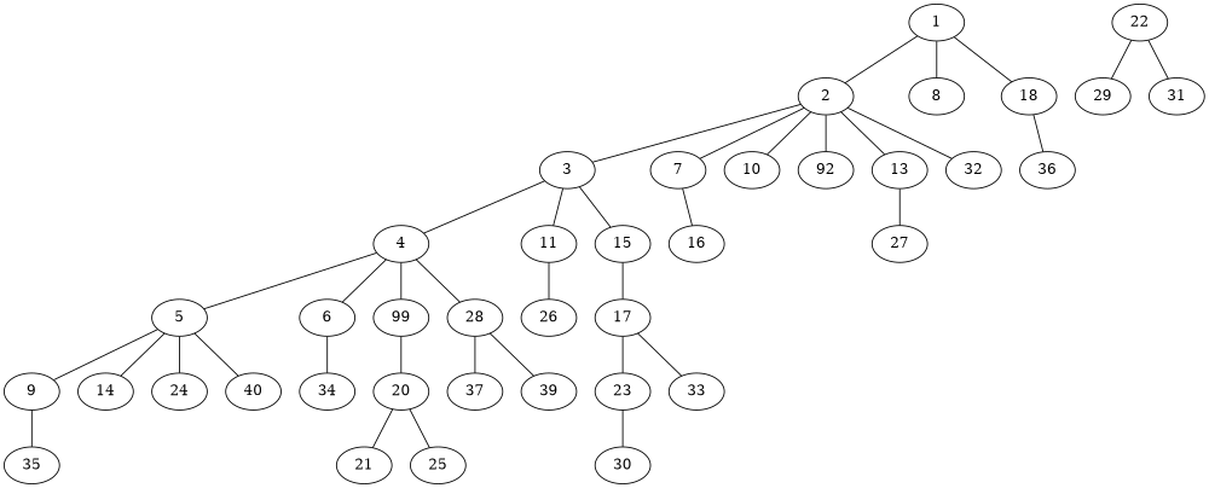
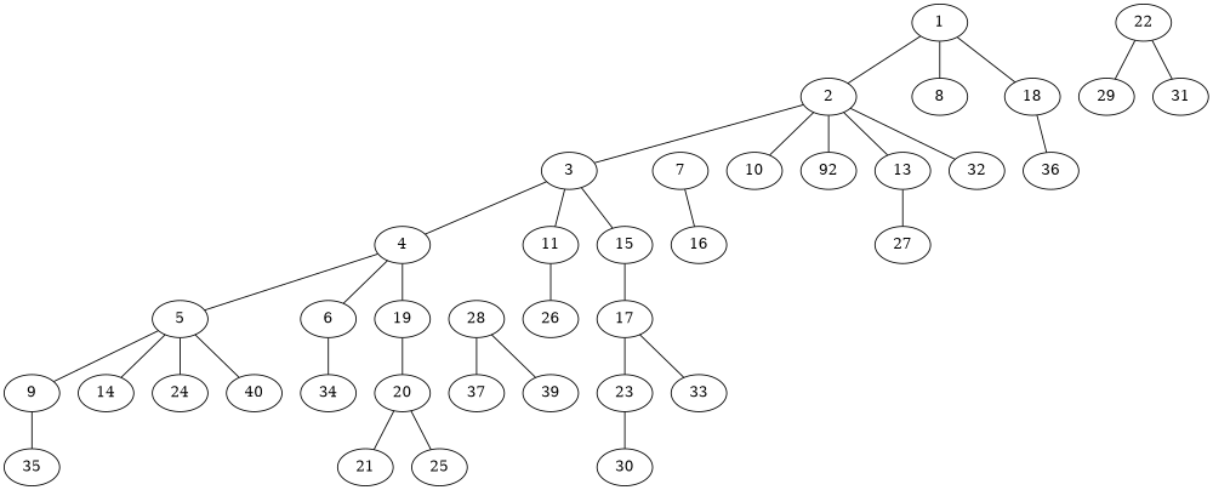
  graph {
    1
    2
    8
    18
    3
    7
    10
    n8 [label=92]
    13
    32
    36
    4
    11
    15
    16
    27
    5
    6
-   19 [label=99]
+   19
    28
    26
    17
    9
    14
    24
    40
    34
    20
    37
    39
    23
    33
    22
    29
    31
    35
    21
    25
    30
    1 -- 2
    1 -- 8
    1 -- 18
    2 -- 3
-   2 -- 7
    2 -- 10
    2 -- n8
    2 -- 13
    2 -- 32
    18 -- 36
    3 -- 4
    3 -- 11
    3 -- 15
    7 -- 16
    13 -- 27
    4 -- 5
    4 -- 6
    4 -- 19
-   4 -- 28
    11 -- 26
    15 -- 17
    5 -- 9
    5 -- 14
    5 -- 24
    5 -- 40
    6 -- 34
    19 -- 20
    28 -- 37
    28 -- 39
    17 -- 23
    17 -- 33
    9 -- 35
    20 -- 21
    20 -- 25
    23 -- 30
    22 -- 29
    22 -- 31
  }
